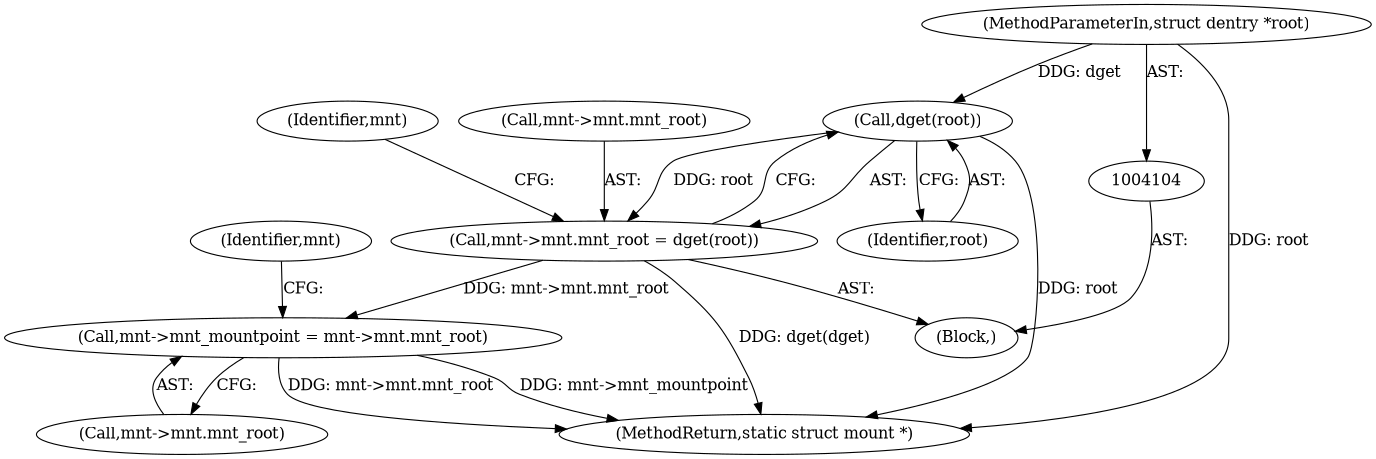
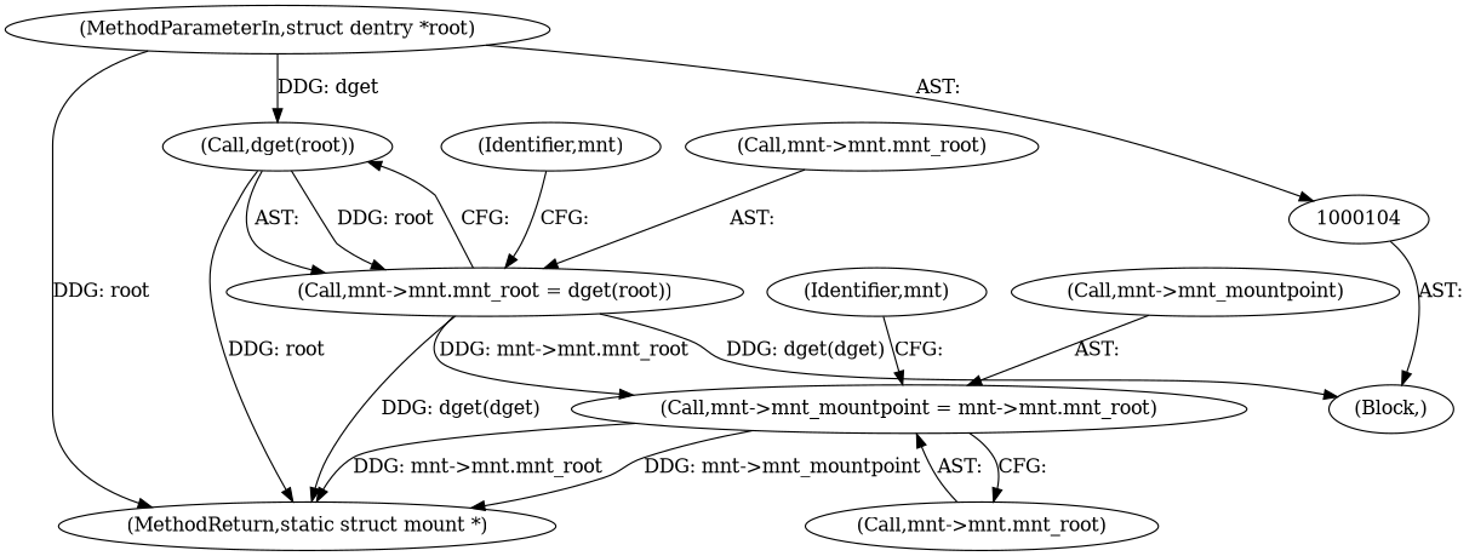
  digraph {
    n1 [label="(MethodParameterIn,struct dentry *root)"]
    n2 [label="(Call,dget(root))"]
    n3 [label="(MethodReturn,static struct mount *)"]
-   1000104 [label=1004104]
+   1000104
    n5 [label="(Call,mnt->mnt.mnt_root = dget(root))"]
-   n6 [label="(Identifier,root)"]
    n7 [label="(Block,)"]
    n8 [label="(Call,mnt->mnt_mountpoint = mnt->mnt.mnt_root)"]
    n9 [label="(Call,mnt->mnt.mnt_root)"]
    n10 [label="(Identifier,mnt)"]
    n11 [label="(Call,mnt->mnt.mnt_root)"]
    n12 [label="(Identifier,mnt)"]
+   n13 [label="(Call,mnt->mnt_mountpoint)"]
    n1 -> n2 [label="DDG: dget"]
    n1 -> n3 [label="DDG: root"]
    n1 -> 1000104 [label="AST: "]
    n2 -> n3 [label="DDG: root"]
    n2 -> n5 [label="AST: "]
    n2 -> n5 [label="DDG: root"]
-   n2 -> n6 [label="CFG: "]
    1000104 -> n7 [label="AST: "]
    n5 -> n2 [label="CFG: "]
    n5 -> n3 [label="DDG: dget(dget)"]
-   n5 -> n7 [label="AST: "]
+   n5 -> n7 [label="DDG: dget(dget)"]
    n5 -> n8 [label="DDG: mnt->mnt.mnt_root"]
-   n6 -> n2 [label="AST: "]
    n8 -> n3 [label="DDG: mnt->mnt.mnt_root"]
    n8 -> n3 [label="DDG: mnt->mnt_mountpoint"]
    n8 -> n9 [label="CFG: "]
    n9 -> n8 [label="AST: "]
    n10 -> n5 [label="CFG: "]
    n11 -> n5 [label="AST: "]
    n12 -> n8 [label="CFG: "]
+   n13 -> n8 [label="AST: "]
  }
